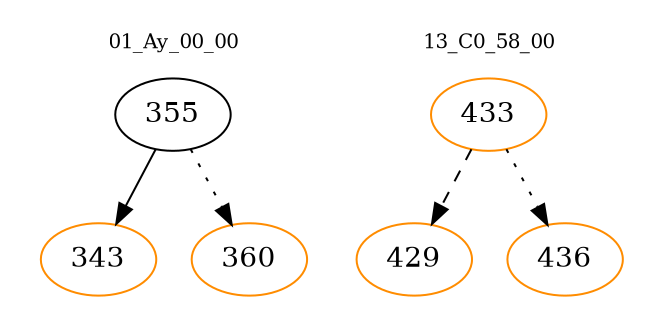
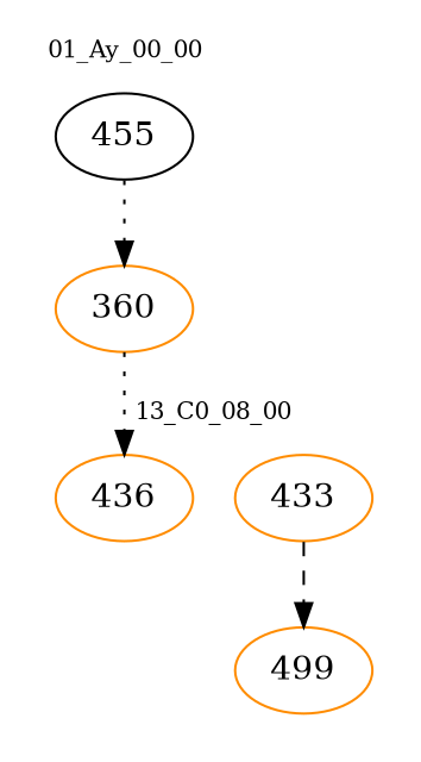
  digraph {
    node [color=darkorange]
    edge [color=black style=dotted]
-   n1 [color=black label=355]
-   n2 [label=343]
+   n1 [color=black label=455]
    n3 [label=360]
    n4 [label=433]
-   n5 [label=429]
+   n5 [label=499]
    n6 [label=436]
    subgraph cluster_1 {
      color=white
      fontsize=10
      label="01_Ay_00_00"
      n1
-     n2
      n3
    }
    subgraph cluster_2 {
      color=white
      fontsize=10
-     label="13_C0_58_00"
+     label="13_C0_08_00"
      n4
      n5
      n6
    }
-   n1 -> n2 [style=solid]
    n1 -> n3
    n4 -> n5 [style=dashed]
-   n4 -> n6
+   n3 -> n6
  }
